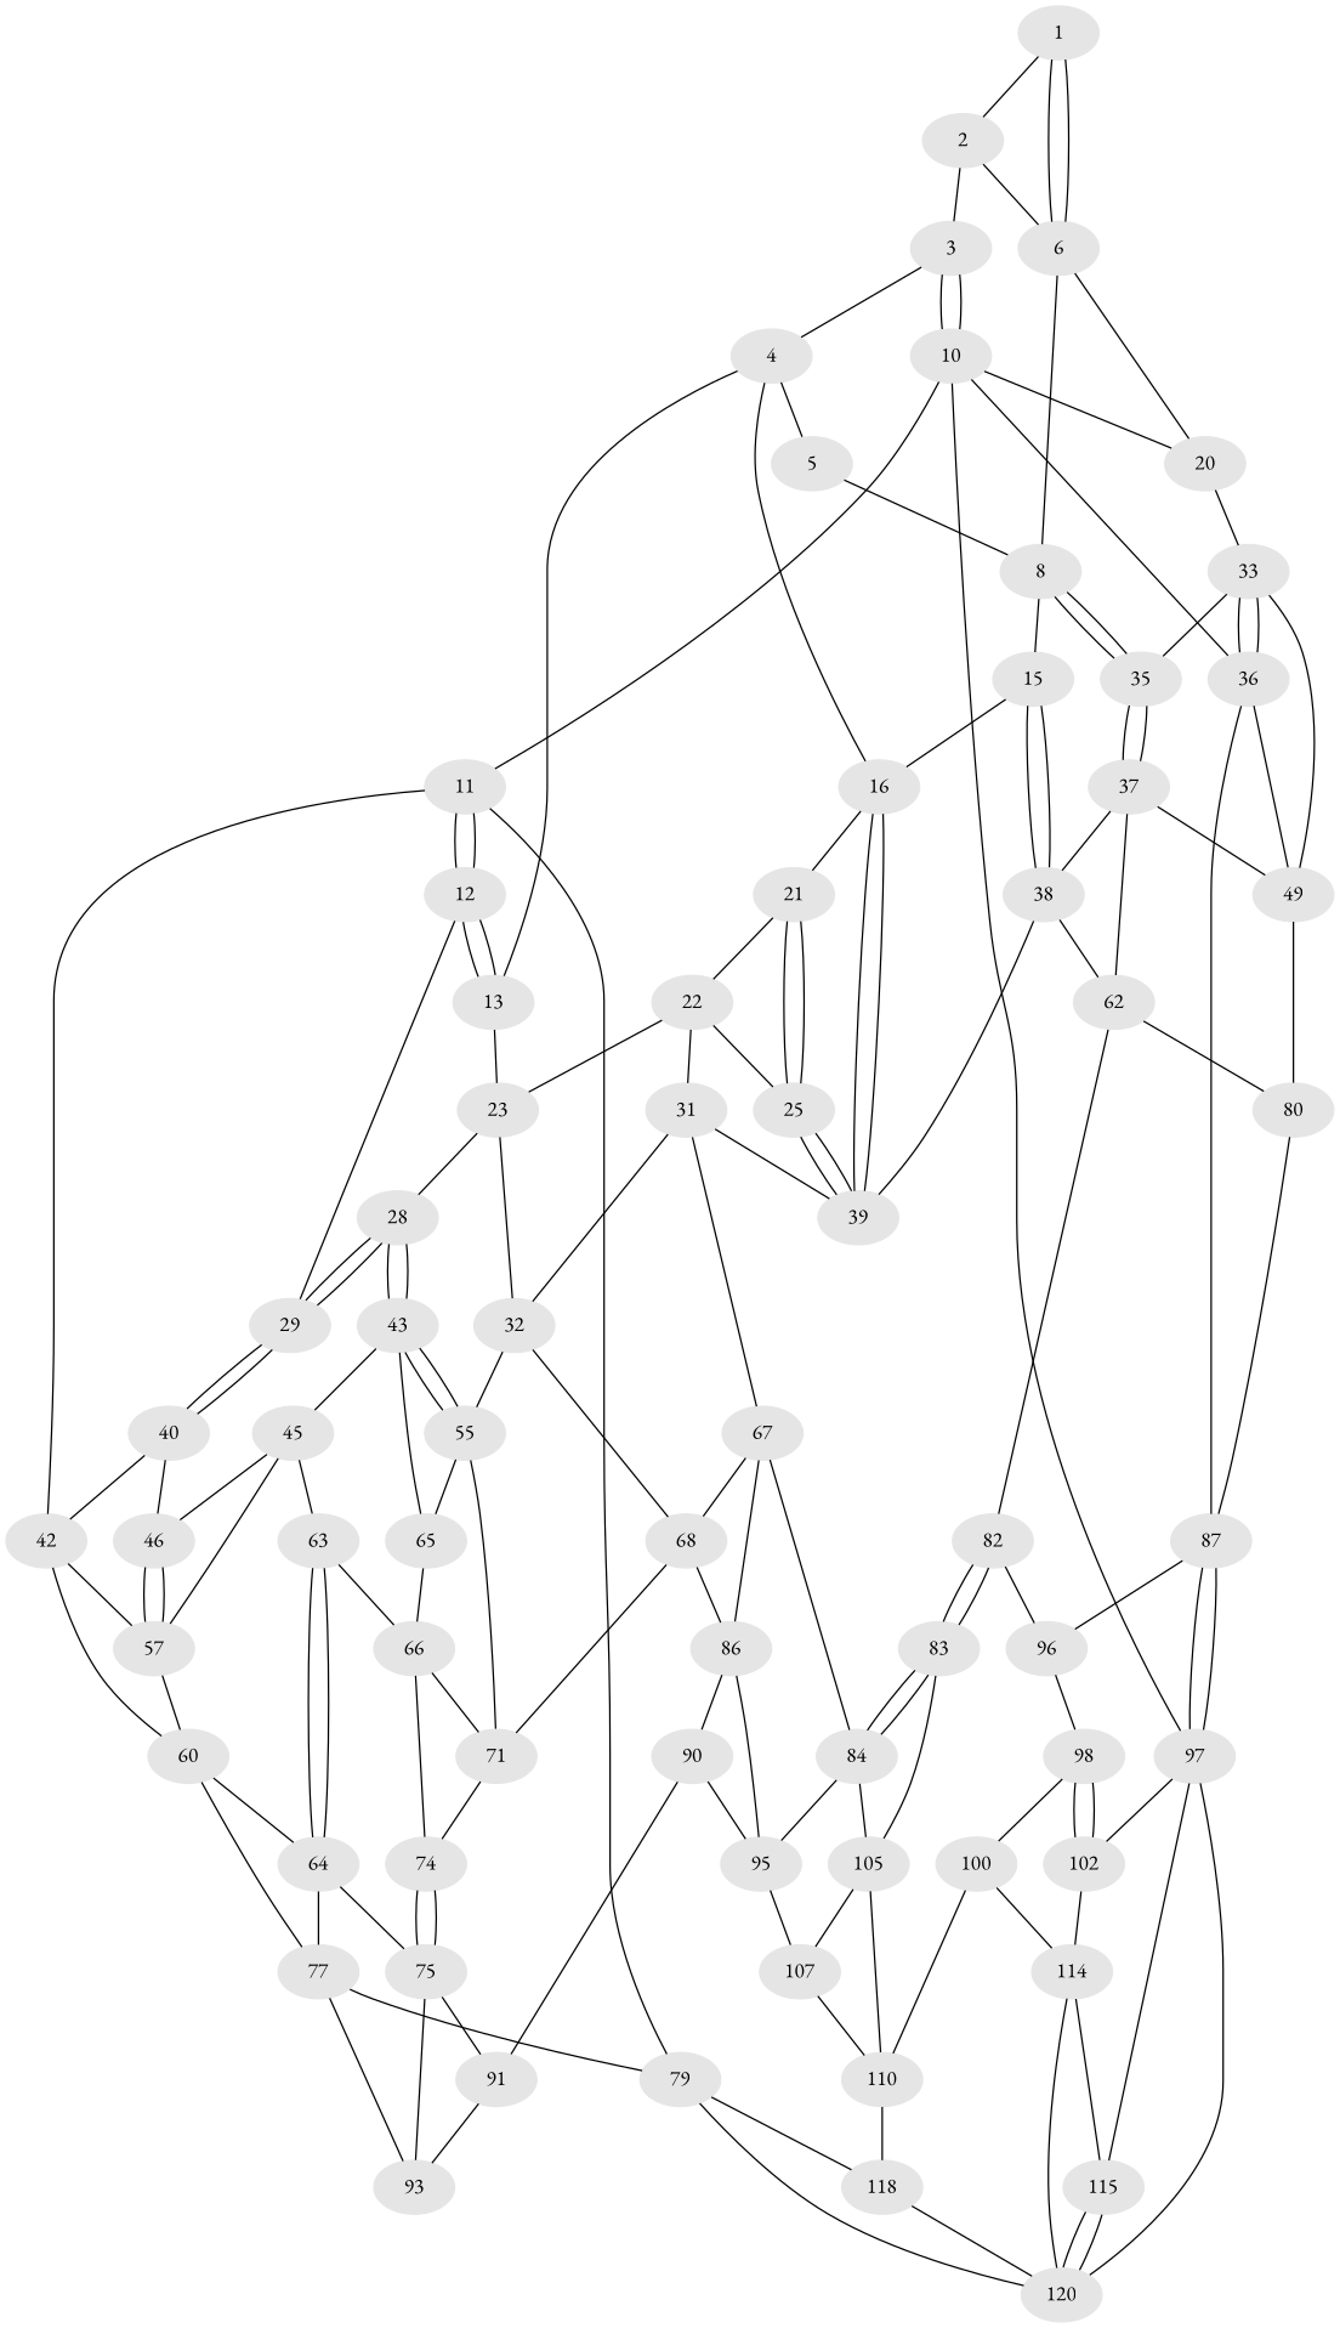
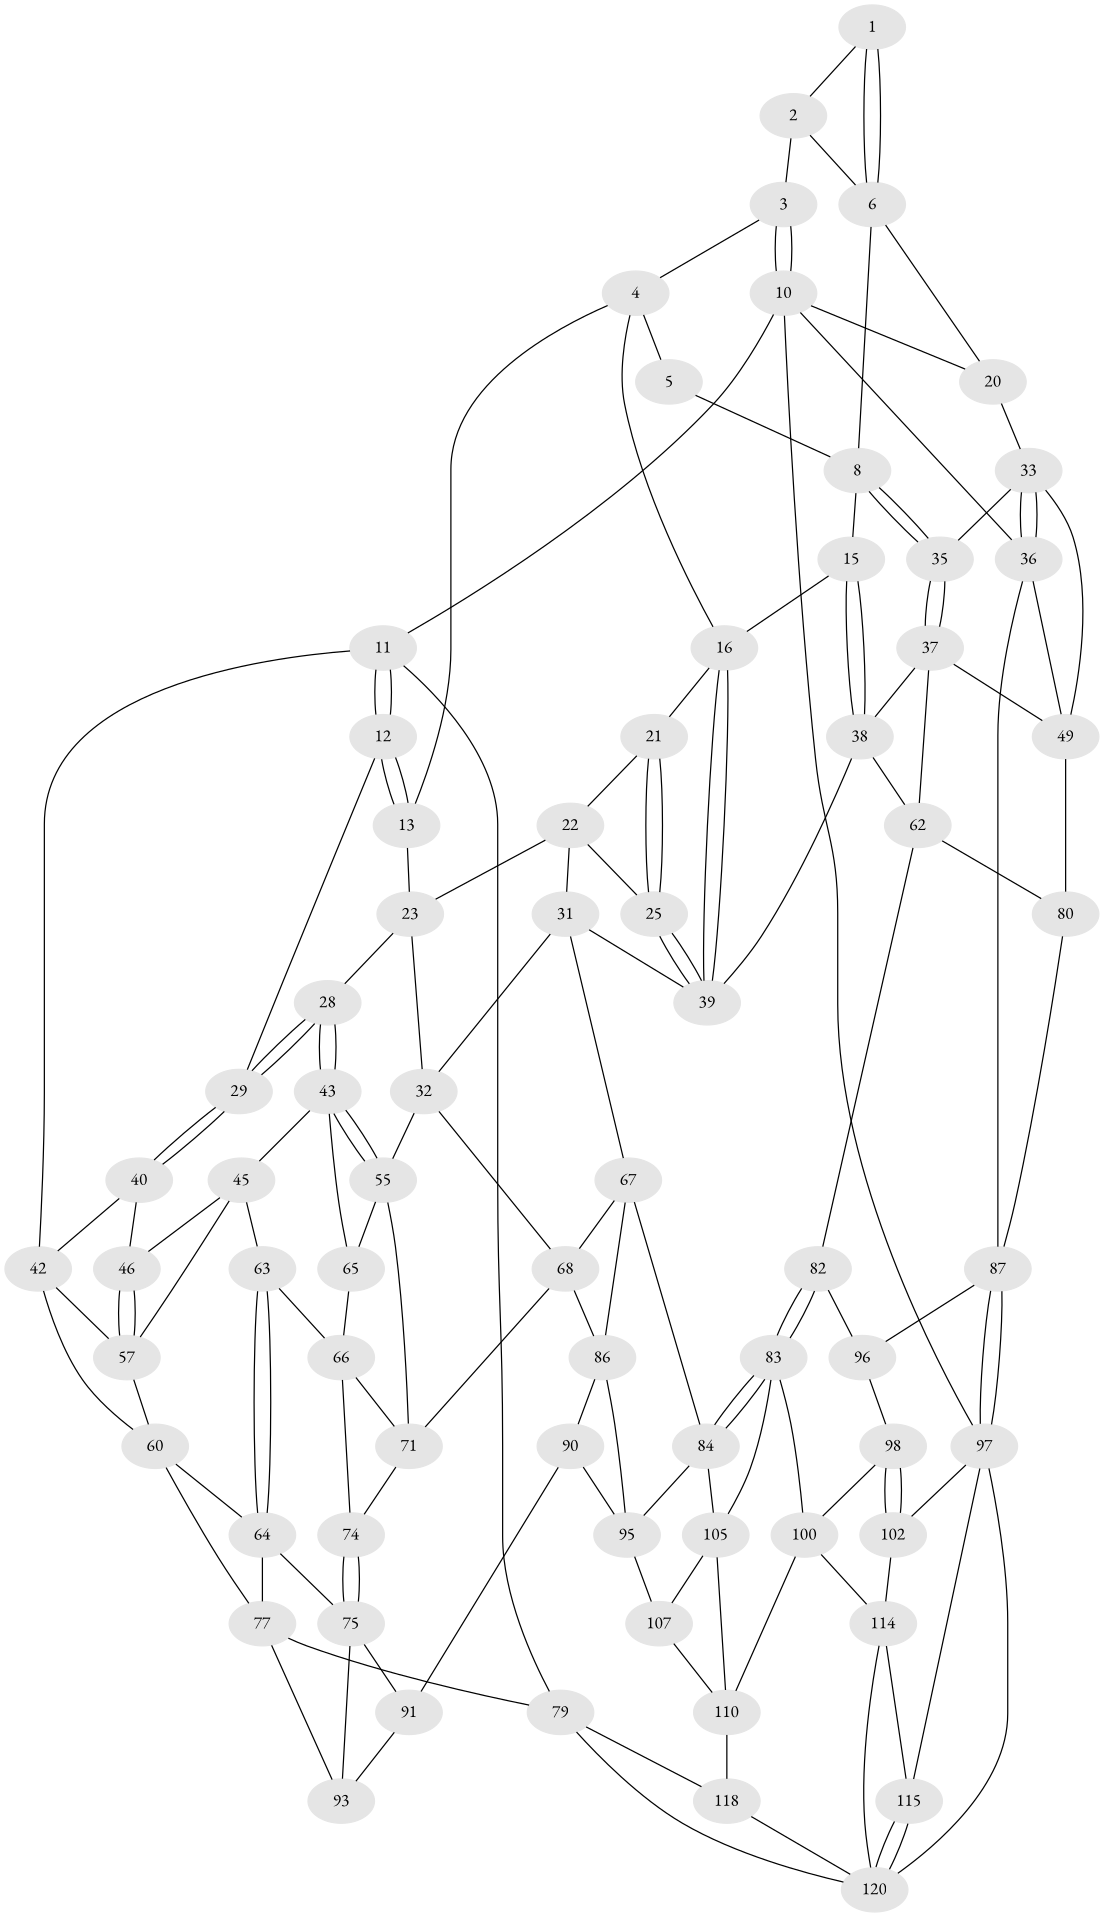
  graph {
    fontname="EB Garamond"
    node [color=gray90 fontname="EB Garamond" style=filled]
    edge [fontname="EB Garamond"]
    2 [super="+18"]
    1
    6 [super="+7"]
    3
    20 [super="+24"]
    8 [super="+9"]
    4 [super="+14"]
    10 [super="+19"]
    33 [super="+34"]
    5
    13
    16 [super="+17"]
    11
    36 [super="+52"]
    97 [super="+103"]
    23 [super="+27"]
    21
    39 [super="+47"]
    15
    35
    38 [super="+53"]
    37 [super="+51"]
    12 [super="+30"]
    42 [super="+56"]
    79
    49 [super="+50"]
    87 [super="+88"]
    120 [super="+121"]
    102 [super="+104"]
    115
    29
    57 [super="+59"]
    60 [super="+61"]
    118 [super="+119"]
    40 [super="+41"]
    28
    32 [super="+54"]
    62 [super="+81"]
    22 [super="+26"]
    25
    31 [super="+48"]
    67 [super="+85"]
    43 [super="+44"]
    55 [super="+69"]
    68 [super="+70"]
    45 [super="+58"]
    65
    46
    84 [super="+94"]
    86 [super="+89"]
    71 [super="+72"]
    80
    96
    82
    64 [super="+76"]
    77 [super="+78"]
    63
    66 [super="+73"]
    74
    75 [super="+92"]
    93
    83 [super="+101"]
    91 [super="+113"]
    105 [super="+106"]
    95 [super="+108"]
    90 [super="+111"]
    100 [super="+109"]
    98 [super="+99"]
    110 [super="+117"]
    114 [super="+116"]
    107
    2 -- 6
    2 -- 3
    1 -- 2
    1 -- 6
    1 -- 6
    6 -- 20
    6 -- 8
    3 -- 4
    3 -- 10
    3 -- 10
    20 -- 33
    8 -- 15
    8 -- 35
    8 -- 35
    4 -- 5
    4 -- 13
    4 -- 16
    10 -- 20
    10 -- 11
    10 -- 36
    10 -- 97
    33 -- 36
    33 -- 36
    33 -- 35
    33 -- 49
    5 -- 8
    13 -- 23
    16 -- 21
    16 -- 39
    16 -- 39
    11 -- 12
    11 -- 12
    11 -- 42
    11 -- 79
    36 -- 49
    36 -- 87
    97 -- 120
    97 -- 102
    97 -- 115
    23 -- 28
    23 -- 32
    21 -- 22
    21 -- 25
    21 -- 25
    15 -- 16
    15 -- 38
    15 -- 38
    35 -- 37
    35 -- 37
    38 -- 39
    38 -- 62
    37 -- 38
    37 -- 49
    37 -- 62
    12 -- 13
    12 -- 13
    12 -- 29
    42 -- 57
    42 -- 60
    79 -- 120
    79 -- 118
    49 -- 80
    87 -- 97
    87 -- 97
    87 -- 96
    102 -- 114
    115 -- 120
    115 -- 120
    29 -- 40
    29 -- 40
    57 -- 60
    60 -- 64
    60 -- 77
    118 -- 120
    40 -- 42
    40 -- 46
    28 -- 29
    28 -- 29
    28 -- 43
    28 -- 43
    32 -- 55
    32 -- 68
    62 -- 80
    62 -- 82
    22 -- 23
    22 -- 25
    22 -- 31
    25 -- 39
    25 -- 39
    31 -- 39
    31 -- 32
    31 -- 67
    67 -- 68
    67 -- 84
    67 -- 86
    43 -- 55
    43 -- 55
    43 -- 45
    43 -- 65
    55 -- 65
    55 -- 71
    68 -- 86
    68 -- 71
    45 -- 57
    45 -- 46
    45 -- 63
    65 -- 66
    46 -- 57
    46 -- 57
    84 -- 105
    84 -- 95
    86 -- 95
    86 -- 90
    71 -- 74
    80 -- 87
    96 -- 98
    82 -- 96
    82 -- 83
    82 -- 83
    64 -- 77
    64 -- 75
    77 -- 79
    77 -- 93
    63 -- 64
    63 -- 64
    63 -- 66
    66 -- 71
    66 -- 74
    74 -- 75
    74 -- 75
    75 -- 93
    75 -- 91
    83 -- 84
    83 -- 84
    83 -- 105
+   83 -- 100
    91 -- 93
    105 -- 110
    105 -- 107
    95 -- 107
    90 -- 91
    90 -- 95
    100 -- 110
    100 -- 114
    98 -- 102 [weight=2]
    98 -- 102
    98 -- 100
    110 -- 118
    114 -- 120
    114 -- 115
    107 -- 110
  }
